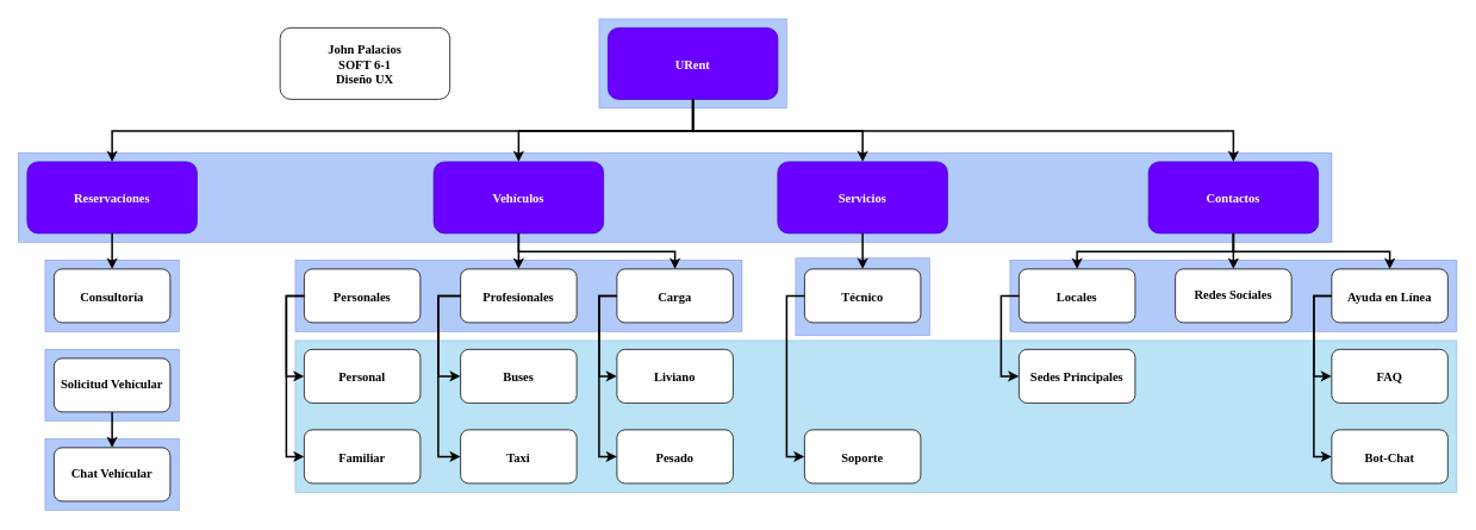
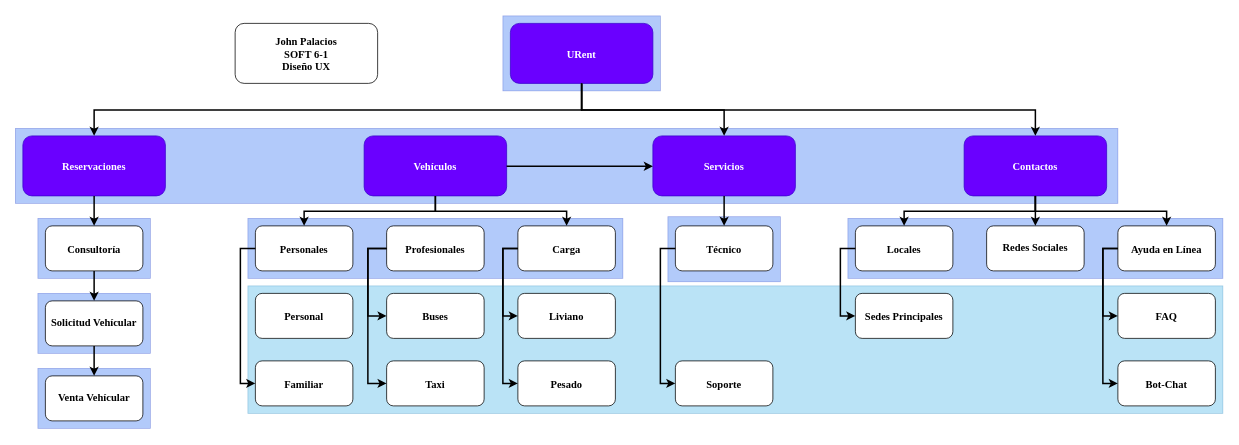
  <mxCell id="0" />
  <mxCell id="1" parent="0" />
  <mxCell id="2" value="" style="fillColor=#0050ef;strokeColor=#001DBC;opacity=30;fontColor=#ffffff;" parent="1" vertex="1"><mxGeometry x="50" y="490.5" width="150" height="80" as="geometry" /></mxCell>
  <mxCell id="3" value="" style="fillColor=#0050ef;strokeColor=#001DBC;opacity=30;fontColor=#ffffff;" parent="1" vertex="1"><mxGeometry x="50" y="390.5" width="150" height="80" as="geometry" /></mxCell>
  <mxCell id="4" value="" style="opacity=30;fillColor=#0050ef;strokeColor=#001DBC;fontColor=#ffffff;" parent="1" vertex="1"><mxGeometry x="670" y="20.5" width="210" height="100.0" as="geometry" /></mxCell>
  <mxCell id="5" value="" style="fillColor=#0050ef;strokeColor=#001DBC;opacity=30;fontColor=#ffffff;" parent="1" vertex="1"><mxGeometry x="20" y="170.5" width="1470" height="100.0" as="geometry" /></mxCell>
  <mxCell id="6" value="" style="fillColor=#0050ef;strokeColor=#001DBC;opacity=30;fontColor=#ffffff;" parent="1" vertex="1"><mxGeometry x="890" y="288.25" width="150" height="86.75" as="geometry" /></mxCell>
  <mxCell id="7" value="" style="fillColor=#1ba1e2;strokeColor=#006EAF;opacity=30;fontColor=#ffffff;" parent="1" vertex="1"><mxGeometry x="330" y="380.5" width="1300" height="170" as="geometry" /></mxCell>
  <mxCell id="8" value="" style="fillColor=#0050ef;strokeColor=#001DBC;opacity=30;fontColor=#ffffff;" parent="1" vertex="1"><mxGeometry x="1130" y="290.5" width="500" height="80" as="geometry" /></mxCell>
  <mxCell id="9" value="" style="fillColor=#0050ef;strokeColor=#001DBC;opacity=30;fontColor=#ffffff;" parent="1" vertex="1"><mxGeometry x="330" y="290.5" width="500" height="80" as="geometry" /></mxCell>
  <mxCell id="10" value="" style="fillColor=#0050ef;strokeColor=#001DBC;opacity=30;fontColor=#ffffff;" parent="1" vertex="1"><mxGeometry x="50" y="290.5" width="150" height="80" as="geometry" /></mxCell>
  <mxCell id="11" value="URent" style="rounded=1;fillColor=#6a00ff;strokeColor=#3700CC;fontColor=#ffffff;fontStyle=1;fontFamily=Tahoma;fontSize=14" parent="1" vertex="1"><mxGeometry x="680" y="30.5" width="190" height="80" as="geometry" /></mxCell>
  <mxCell id="12" value="Contactos" style="rounded=1;fillColor=#6a00ff;strokeColor=#3700CC;fontColor=#ffffff;fontStyle=1;fontFamily=Tahoma;fontSize=14" parent="1" vertex="1"><mxGeometry x="1285" y="180.5" width="190" height="80" as="geometry" /></mxCell>
  <mxCell id="13" value="" style="edgeStyle=elbowEdgeStyle;elbow=vertical;strokeWidth=2;rounded=0" parent="1" source="11" target="12" edge="1"><mxGeometry x="300" y="215.5" width="100" height="100" as="geometry"><mxPoint x="260" y="160.5" as="sourcePoint" /><mxPoint x="360" y="60.5" as="targetPoint" /></mxGeometry></mxCell>
  <mxCell id="14" value="Servicios" style="rounded=1;fillColor=#6a00ff;strokeColor=#3700CC;fontColor=#ffffff;fontStyle=1;fontFamily=Tahoma;fontSize=14" parent="1" vertex="1"><mxGeometry x="870" y="180.5" width="190" height="80" as="geometry" /></mxCell>
  <mxCell id="15" value="Vehículos" style="rounded=1;fillColor=#6a00ff;strokeColor=#3700CC;fontColor=#ffffff;fontStyle=1;fontFamily=Tahoma;fontSize=14" parent="1" vertex="1"><mxGeometry x="485" y="180.5" width="190" height="80" as="geometry" /></mxCell>
  <mxCell id="16" value="Reservaciones" style="rounded=1;fillColor=#6a00ff;strokeColor=#3700CC;fontColor=#ffffff;fontStyle=1;fontFamily=Tahoma;fontSize=14" parent="1" vertex="1"><mxGeometry x="30" y="180.5" width="190" height="80" as="geometry" /></mxCell>
  <mxCell id="17" value="Consultoría" style="rounded=1;fontStyle=1;fontFamily=Tahoma;fontSize=14" parent="1" vertex="1"><mxGeometry x="60" y="300.5" width="130" height="60" as="geometry" /></mxCell>
  <mxCell id="18" value="Solicitud Vehícular" style="rounded=1;fontStyle=1;fontFamily=Tahoma;fontSize=14;whiteSpace=wrap;" parent="1" vertex="1"><mxGeometry x="60" y="400.5" width="130" height="60" as="geometry" /></mxCell>
  <mxCell id="19" value="Personales" style="rounded=1;fontStyle=1;fontFamily=Tahoma;fontSize=14" parent="1" vertex="1"><mxGeometry x="340" y="300.5" width="130" height="60" as="geometry" /></mxCell>
  <mxCell id="20" value="Personal" style="rounded=1;fontStyle=1;fontFamily=Tahoma;fontSize=14" parent="1" vertex="1"><mxGeometry x="340" y="390.5" width="130" height="60" as="geometry" /></mxCell>
  <mxCell id="21" value="Familiar" style="rounded=1;fontStyle=1;fontFamily=Tahoma;fontSize=14" parent="1" vertex="1"><mxGeometry x="340" y="480.5" width="130" height="60" as="geometry" /></mxCell>
  <mxCell id="22" value="Profesionales" style="rounded=1;fontStyle=1;fontFamily=Tahoma;fontSize=14" parent="1" vertex="1"><mxGeometry x="515" y="300.5" width="130" height="60" as="geometry" /></mxCell>
  <mxCell id="23" value="Buses" style="rounded=1;fontStyle=1;fontFamily=Tahoma;fontSize=14" parent="1" vertex="1"><mxGeometry x="515" y="390.5" width="130" height="60" as="geometry" /></mxCell>
  <mxCell id="24" value="Taxi" style="rounded=1;fontStyle=1;fontFamily=Tahoma;fontSize=14" parent="1" vertex="1"><mxGeometry x="515" y="480.5" width="130" height="60" as="geometry" /></mxCell>
  <mxCell id="25" value="Carga" style="rounded=1;fontStyle=1;fontFamily=Tahoma;fontSize=14" parent="1" vertex="1"><mxGeometry x="690" y="300.5" width="130" height="60" as="geometry" /></mxCell>
  <mxCell id="26" value="Liviano" style="rounded=1;fontStyle=1;fontFamily=Tahoma;fontSize=14" parent="1" vertex="1"><mxGeometry x="690" y="390.5" width="130" height="60" as="geometry" /></mxCell>
  <mxCell id="27" value="Pesado" style="rounded=1;fontStyle=1;fontFamily=Tahoma;fontSize=14" parent="1" vertex="1"><mxGeometry x="690" y="480.5" width="130" height="60" as="geometry" /></mxCell>
  <mxCell id="28" value="Técnico" style="rounded=1;fontStyle=1;fontFamily=Tahoma;fontSize=14" parent="1" vertex="1"><mxGeometry x="900" y="300.5" width="130" height="60" as="geometry" /></mxCell>
  <mxCell id="29" value="Soporte" style="rounded=1;fontStyle=1;fontFamily=Tahoma;fontSize=14" parent="1" vertex="1"><mxGeometry x="900" y="480.5" width="130" height="60" as="geometry" /></mxCell>
  <mxCell id="30" value="Locales" style="rounded=1;fontStyle=1;fontFamily=Tahoma;fontSize=14" parent="1" vertex="1"><mxGeometry x="1140" y="300.5" width="130" height="60" as="geometry" /></mxCell>
  <mxCell id="31" value="Sedes Principales" style="rounded=1;fontStyle=1;fontFamily=Tahoma;fontSize=14" parent="1" vertex="1"><mxGeometry x="1140" y="390.5" width="130" height="60" as="geometry" /></mxCell>
  <mxCell id="32" value="Redes Sociales" style="rounded=1;fontStyle=1;fontFamily=Tahoma;fontSize=14;whiteSpace=wrap;" parent="1" vertex="1"><mxGeometry x="1315" y="300.5" width="130" height="60" as="geometry" /></mxCell>
  <mxCell id="33" value="Ayuda en Línea" style="rounded=1;fontStyle=1;fontFamily=Tahoma;fontSize=14" parent="1" vertex="1"><mxGeometry x="1490" y="300.5" width="130" height="60" as="geometry" /></mxCell>
  <mxCell id="34" value="FAQ" style="rounded=1;fontStyle=1;fontFamily=Tahoma;fontSize=14" parent="1" vertex="1"><mxGeometry x="1490" y="390.5" width="130" height="60" as="geometry" /></mxCell>
  <mxCell id="35" value="Bot-Chat" style="rounded=1;fontStyle=1;fontFamily=Tahoma;fontSize=14" parent="1" vertex="1"><mxGeometry x="1490" y="480.5" width="130" height="60" as="geometry" /></mxCell>
- <mxCell id="36" value="" style="edgeStyle=elbowEdgeStyle;elbow=vertical;strokeWidth=2;rounded=0" parent="1" source="11" target="15" edge="1"><mxGeometry x="310" y="225.5" width="100" height="100" as="geometry"><mxPoint x="785" y="120.5" as="sourcePoint" /><mxPoint x="1390" y="190.5" as="targetPoint" /></mxGeometry></mxCell>
  <mxCell id="37" value="" style="edgeStyle=elbowEdgeStyle;elbow=vertical;strokeWidth=2;rounded=0" parent="1" source="11" target="16" edge="1"><mxGeometry x="-60" y="135.5" width="100" height="100" as="geometry"><mxPoint x="-100" y="80.5" as="sourcePoint" /><mxPoint x="0" y="-19.5" as="targetPoint" /></mxGeometry></mxCell>
  <mxCell id="38" value="" style="edgeStyle=elbowEdgeStyle;elbow=vertical;strokeWidth=2;rounded=0" parent="1" source="16" target="17" edge="1"><mxGeometry x="-60" y="135.5" width="100" height="100" as="geometry"><mxPoint x="-100" y="80.5" as="sourcePoint" /><mxPoint x="0" y="-19.5" as="targetPoint" /></mxGeometry></mxCell>
- <mxCell id="39" value="" style="edgeStyle=elbowEdgeStyle;elbow=horizontal;strokeWidth=2;rounded=0" parent="1" source="19" target="20" edge="1"><mxGeometry x="-60" y="135.5" width="100" height="100" as="geometry"><mxPoint x="-100" y="80.5" as="sourcePoint" /><mxPoint x="0" y="-19.5" as="targetPoint" /><Array as="points"><mxPoint x="320" y="380.5" /></Array></mxGeometry></mxCell>
  <mxCell id="40" value="" style="edgeStyle=elbowEdgeStyle;elbow=horizontal;strokeWidth=2;rounded=0" parent="1" source="19" target="21" edge="1"><mxGeometry x="-60" y="135.5" width="100" height="100" as="geometry"><mxPoint x="-100" y="80.5" as="sourcePoint" /><mxPoint x="0" y="-19.5" as="targetPoint" /><Array as="points"><mxPoint x="320" y="420.5" /></Array></mxGeometry></mxCell>
  <mxCell id="41" value="" style="edgeStyle=elbowEdgeStyle;elbow=horizontal;strokeWidth=2;rounded=0" parent="1" source="22" target="23" edge="1"><mxGeometry x="-60" y="135.5" width="100" height="100" as="geometry"><mxPoint x="-100" y="80.5" as="sourcePoint" /><mxPoint x="0" y="-19.5" as="targetPoint" /><Array as="points"><mxPoint x="490" y="380.5" /></Array></mxGeometry></mxCell>
  <mxCell id="42" value="" style="edgeStyle=elbowEdgeStyle;elbow=horizontal;strokeWidth=2;rounded=0" parent="1" source="22" target="24" edge="1"><mxGeometry x="-60" y="135.5" width="100" height="100" as="geometry"><mxPoint x="-100" y="80.5" as="sourcePoint" /><mxPoint x="0" y="-19.5" as="targetPoint" /><Array as="points"><mxPoint x="490" y="420.5" /></Array></mxGeometry></mxCell>
  <mxCell id="43" value="" style="edgeStyle=elbowEdgeStyle;elbow=horizontal;strokeWidth=2;rounded=0" parent="1" source="25" target="26" edge="1"><mxGeometry x="-60" y="135.5" width="100" height="100" as="geometry"><mxPoint x="-100" y="80.5" as="sourcePoint" /><mxPoint x="0" y="-19.5" as="targetPoint" /><Array as="points"><mxPoint x="670" y="380.5" /></Array></mxGeometry></mxCell>
  <mxCell id="44" value="" style="edgeStyle=elbowEdgeStyle;elbow=horizontal;strokeWidth=2;rounded=0" parent="1" source="25" target="27" edge="1"><mxGeometry x="-60" y="135.5" width="100" height="100" as="geometry"><mxPoint x="-100" y="80.5" as="sourcePoint" /><mxPoint x="0" y="-19.5" as="targetPoint" /><Array as="points"><mxPoint x="670" y="420.5" /></Array></mxGeometry></mxCell>
  <mxCell id="45" value="" style="edgeStyle=elbowEdgeStyle;elbow=horizontal;strokeWidth=2;rounded=0" parent="1" source="28" target="29" edge="1"><mxGeometry x="-60" y="135.5" width="100" height="100" as="geometry"><mxPoint x="-100" y="80.5" as="sourcePoint" /><mxPoint x="0" y="-19.5" as="targetPoint" /><Array as="points"><mxPoint x="880" y="430.5" /></Array></mxGeometry></mxCell>
  <mxCell id="46" value="" style="edgeStyle=elbowEdgeStyle;elbow=horizontal;strokeWidth=2;rounded=0;entryX=0;entryY=0.5;entryDx=0;entryDy=0;" parent="1" source="30" target="31" edge="1"><mxGeometry x="-60" y="135.5" width="100" height="100" as="geometry"><mxPoint x="-100" y="80.5" as="sourcePoint" /><mxPoint x="0" y="-19.5" as="targetPoint" /><Array as="points"><mxPoint x="1120" y="390.5" /></Array></mxGeometry></mxCell>
  <mxCell id="47" value="" style="edgeStyle=elbowEdgeStyle;elbow=horizontal;strokeWidth=2;rounded=0" parent="1" source="33" target="34" edge="1"><mxGeometry x="-60" y="135.5" width="100" height="100" as="geometry"><mxPoint x="-100" y="80.5" as="sourcePoint" /><mxPoint x="0" y="-19.5" as="targetPoint" /><Array as="points"><mxPoint x="1470" y="380.5" /></Array></mxGeometry></mxCell>
  <mxCell id="48" value="" style="edgeStyle=elbowEdgeStyle;elbow=horizontal;strokeWidth=2;rounded=0" parent="1" source="33" target="35" edge="1"><mxGeometry x="-60" y="135.5" width="100" height="100" as="geometry"><mxPoint x="-100" y="80.5" as="sourcePoint" /><mxPoint x="0" y="-19.5" as="targetPoint" /><Array as="points"><mxPoint x="1470" y="420.5" /></Array></mxGeometry></mxCell>
- <mxCell id="50" value="" style="edgeStyle=elbowEdgeStyle;elbow=vertical;strokeWidth=2;rounded=0" parent="1" source="15" target="22" edge="1"><mxGeometry x="-60" y="135.5" width="100" height="100" as="geometry"><mxPoint x="-100" y="80.5" as="sourcePoint" /><mxPoint x="0" y="-19.5" as="targetPoint" /></mxGeometry></mxCell>
+ <mxCell id="49" value="" style="edgeStyle=elbowEdgeStyle;elbow=vertical;strokeWidth=2;rounded=0" parent="1" source="15" target="19" edge="1"><mxGeometry x="-60" y="135.5" width="100" height="100" as="geometry"><mxPoint x="-100" y="80.5" as="sourcePoint" /><mxPoint x="0" y="-19.5" as="targetPoint" /></mxGeometry></mxCell>
+ <mxCell id="50" value="" style="edgeStyle=elbowEdgeStyle;elbow=vertical;strokeWidth=2;rounded=0;" parent="1" source="15" target="14" edge="1"><mxGeometry x="-60" y="135.5" width="100" height="100" as="geometry"><mxPoint x="-100" y="80.5" as="sourcePoint" /><mxPoint x="0" y="-19.5" as="targetPoint" /></mxGeometry></mxCell>
  <mxCell id="51" value="" style="edgeStyle=elbowEdgeStyle;elbow=vertical;strokeWidth=2;rounded=0" parent="1" source="15" target="25" edge="1"><mxGeometry x="-60" y="135.5" width="100" height="100" as="geometry"><mxPoint x="-100" y="80.5" as="sourcePoint" /><mxPoint x="0" y="-19.5" as="targetPoint" /></mxGeometry></mxCell>
  <mxCell id="52" value="" style="edgeStyle=elbowEdgeStyle;elbow=vertical;strokeWidth=2;rounded=0" parent="1" source="14" target="28" edge="1"><mxGeometry x="-60" y="135.5" width="100" height="100" as="geometry"><mxPoint x="-100" y="80.5" as="sourcePoint" /><mxPoint x="0" y="-19.5" as="targetPoint" /></mxGeometry></mxCell>
  <mxCell id="53" value="" style="edgeStyle=elbowEdgeStyle;elbow=vertical;strokeWidth=2;rounded=0" parent="1" source="12" target="32" edge="1"><mxGeometry x="-60" y="135.5" width="100" height="100" as="geometry"><mxPoint x="-100" y="80.5" as="sourcePoint" /><mxPoint x="0" y="-19.5" as="targetPoint" /></mxGeometry></mxCell>
  <mxCell id="54" value="" style="edgeStyle=elbowEdgeStyle;elbow=vertical;strokeWidth=2;rounded=0" parent="1" source="12" target="30" edge="1"><mxGeometry x="-60" y="135.5" width="100" height="100" as="geometry"><mxPoint x="-100" y="80.5" as="sourcePoint" /><mxPoint x="0" y="-19.5" as="targetPoint" /></mxGeometry></mxCell>
  <mxCell id="55" value="" style="edgeStyle=elbowEdgeStyle;elbow=vertical;strokeWidth=2;rounded=0" parent="1" source="12" target="33" edge="1"><mxGeometry x="-60" y="135.5" width="100" height="100" as="geometry"><mxPoint x="-100" y="80.5" as="sourcePoint" /><mxPoint x="0" y="-19.5" as="targetPoint" /></mxGeometry></mxCell>
- <mxCell id="57" value="Chat Vehícular" style="rounded=1;fontStyle=1;fontFamily=Tahoma;fontSize=14;whiteSpace=wrap;" parent="1" vertex="1"><mxGeometry x="60" y="500.5" width="130" height="60" as="geometry" /></mxCell>
+ <mxCell id="56" value="" style="edgeStyle=elbowEdgeStyle;elbow=vertical;rounded=0;strokeWidth=2" parent="1" source="17" target="18" edge="1"><mxGeometry x="-60" y="135.5" width="100" height="100" as="geometry"><mxPoint x="-100" y="80.5" as="sourcePoint" /><mxPoint x="0" y="-19.5" as="targetPoint" /></mxGeometry></mxCell>
+ <mxCell id="57" value="Venta Vehícular" style="rounded=1;fontStyle=1;fontFamily=Tahoma;fontSize=14;whiteSpace=wrap;" parent="1" vertex="1"><mxGeometry x="60" y="500.5" width="130" height="60" as="geometry" /></mxCell>
  <mxCell id="58" value="" style="edgeStyle=elbowEdgeStyle;elbow=vertical;rounded=0;strokeWidth=2;exitX=0.5;exitY=1;exitDx=0;exitDy=0;" parent="1" source="18" target="57" edge="1"><mxGeometry x="-60" y="235.5" width="100" height="100" as="geometry"><mxPoint x="125" y="461" as="sourcePoint" /><mxPoint x="0" y="80.5" as="targetPoint" /></mxGeometry></mxCell>
  <mxCell id="59" value="John Palacios&#10;SOFT 6-1&#10;Diseño UX" style="rounded=1;fontStyle=1;fontFamily=Tahoma;fontSize=14;" parent="1" vertex="1"><mxGeometry x="313" y="30.5" width="190" height="80" as="geometry" /></mxCell>
  <mxCell id="60" value="" style="edgeStyle=elbowEdgeStyle;elbow=vertical;strokeWidth=2;rounded=0;entryX=0.5;entryY=0;entryDx=0;entryDy=0;exitX=0.5;exitY=1;exitDx=0;exitDy=0;" parent="1" source="11" target="14" edge="1"><mxGeometry x="310" y="225.5" width="100" height="100" as="geometry"><mxPoint x="785" y="120.5" as="sourcePoint" /><mxPoint x="1390" y="190.5" as="targetPoint" /></mxGeometry></mxCell>
